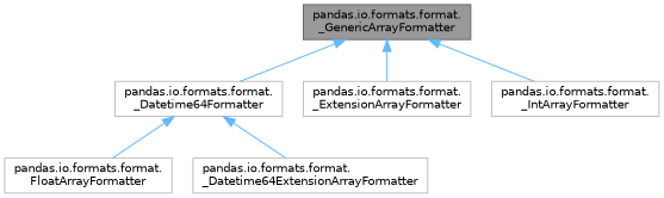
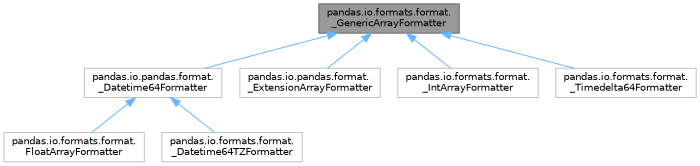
  digraph {
    rankdir=TB
    node [color=grey75 fillcolor=white fontname=Helvetica fontsize=10 shape=box style=filled]
    edge [color=steelblue1 dir=back fontname=Helvetica fontsize=10 labelfontname=Helvetica labelfontsize=10 style=solid]
    n1 [color=gray40 fillcolor=grey60 fontcolor=black height=0.2 label="pandas.io.formats.format.\l_GenericArrayFormatter" width=0.4]
-   n2 [height=0.2 label="pandas.io.formats.format.\l_Datetime64Formatter" width=0.4]
-   n3 [height=0.2 label="pandas.io.formats.format.\l_ExtensionArrayFormatter" width=0.4]
+   n2 [height=0.2 label="pandas.io.pandas.format.\l_Datetime64Formatter" width=0.4]
+   n3 [height=0.2 label="pandas.io.pandas.format.\l_ExtensionArrayFormatter" width=0.4]
    n4 [height=0.2 label="pandas.io.formats.format.\l_IntArrayFormatter" width=0.4]
+   n5 [height=0.2 label="pandas.io.formats.format.\l_Timedelta64Formatter" width=0.4]
    n6 [height=0.2 label="pandas.io.formats.format.\lFloatArrayFormatter" width=0.4]
-   n7 [height=0.2 label="pandas.io.formats.format.\l_Datetime64ExtensionArrayFormatter" width=0.4]
+   n7 [height=0.2 label="pandas.io.formats.format.\l_Datetime64TZFormatter" width=0.4]
    n1 -> n2
    n1 -> n3
    n1 -> n4
+   n1 -> n5
    n2 -> n6
    n2 -> n7
  }
